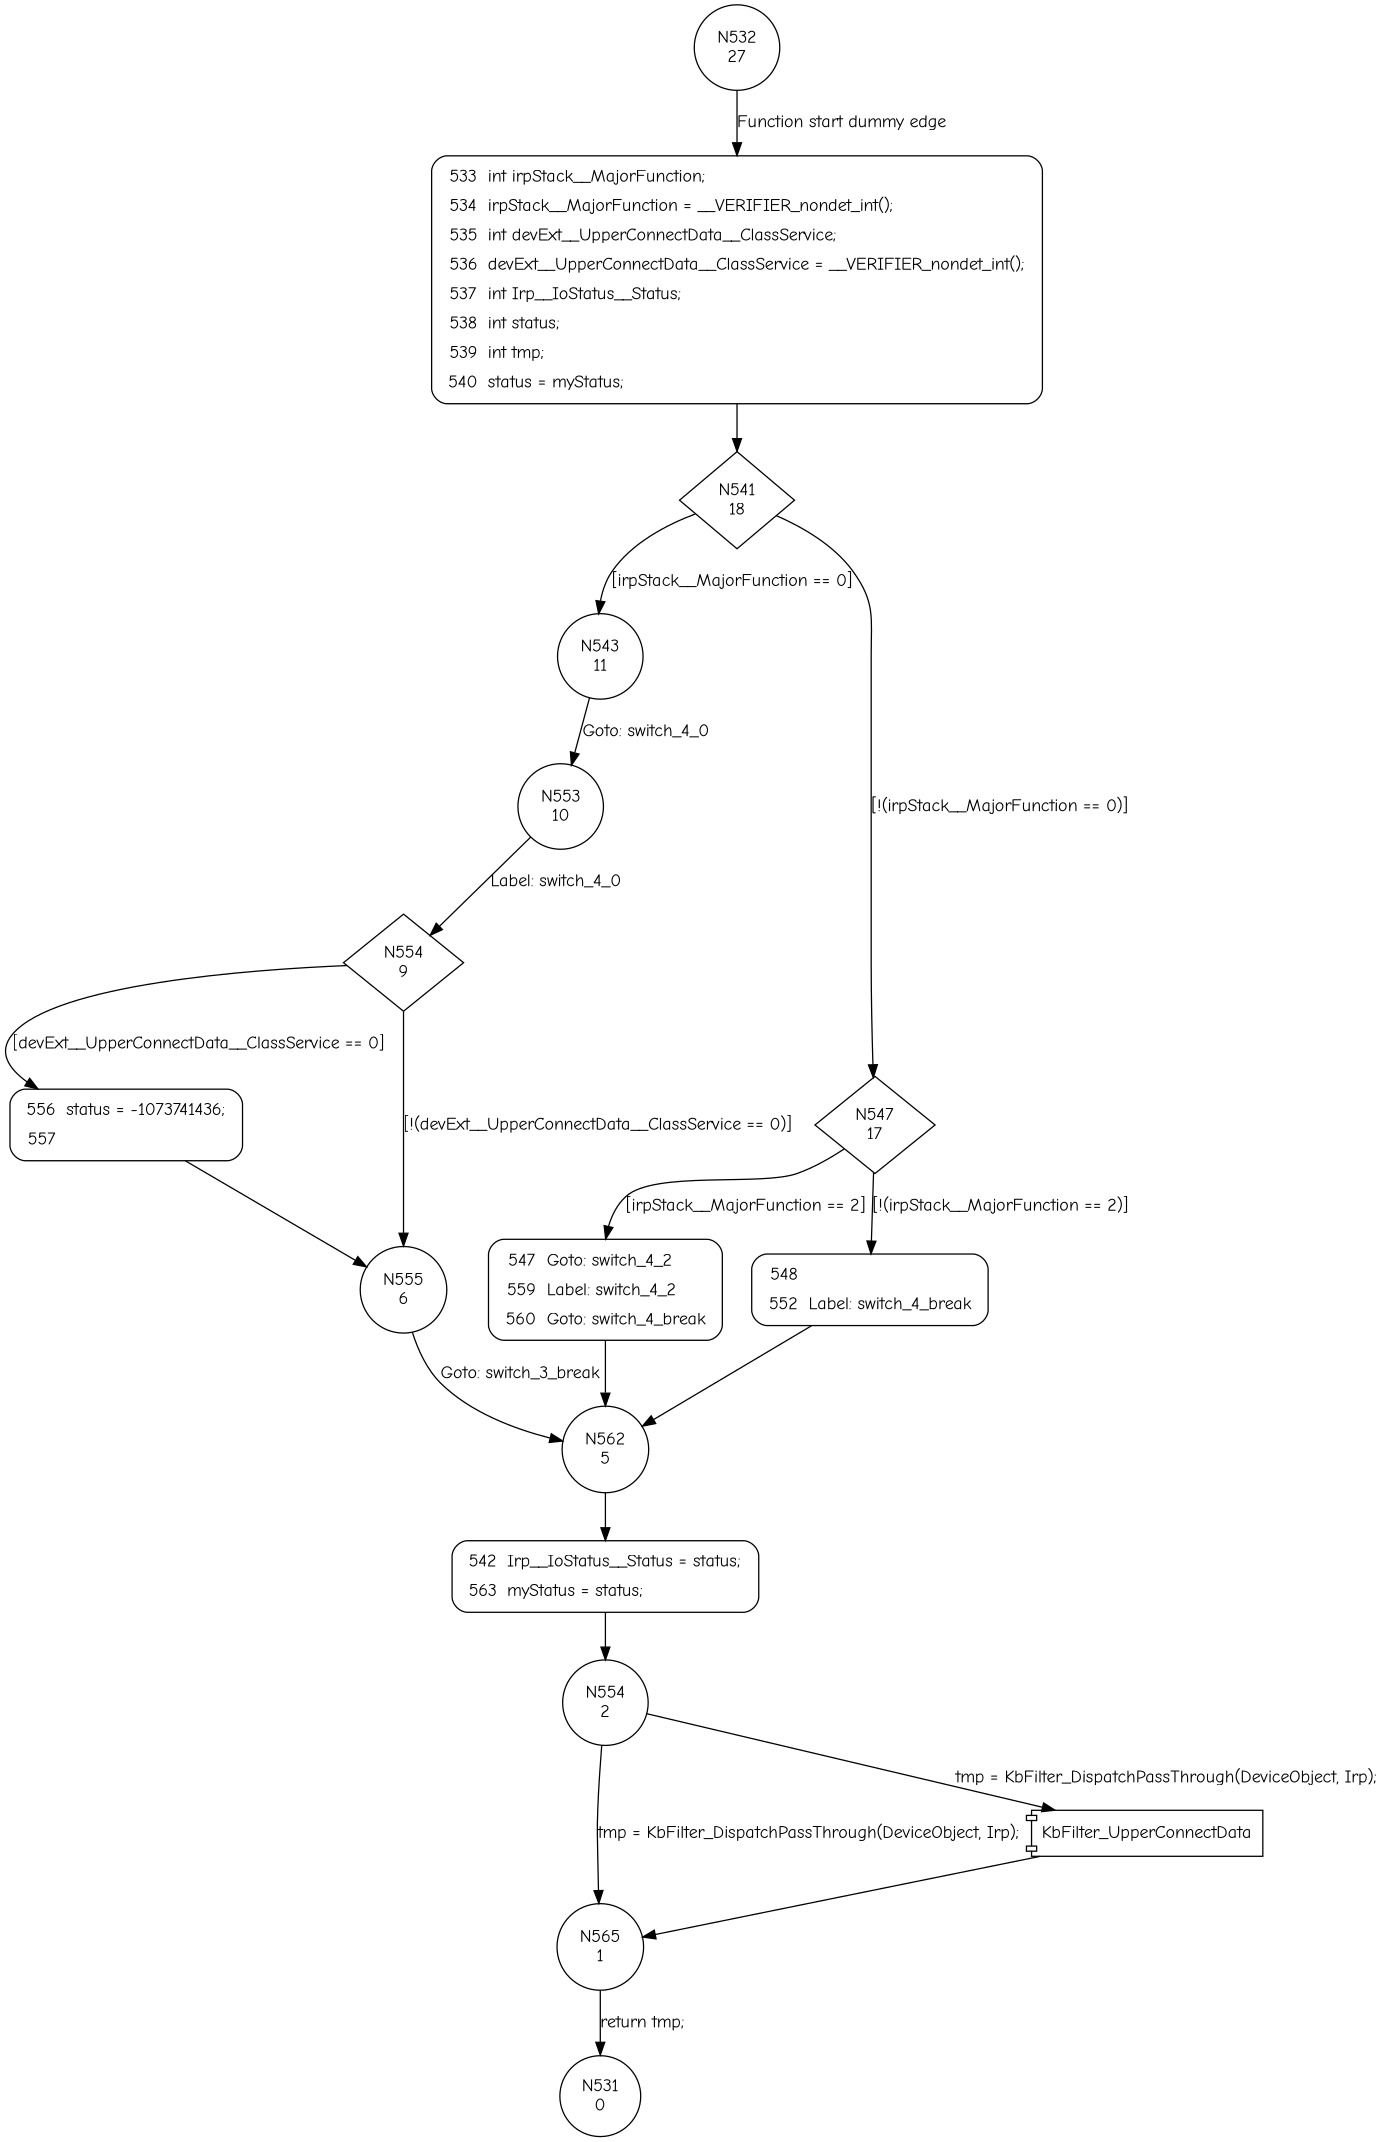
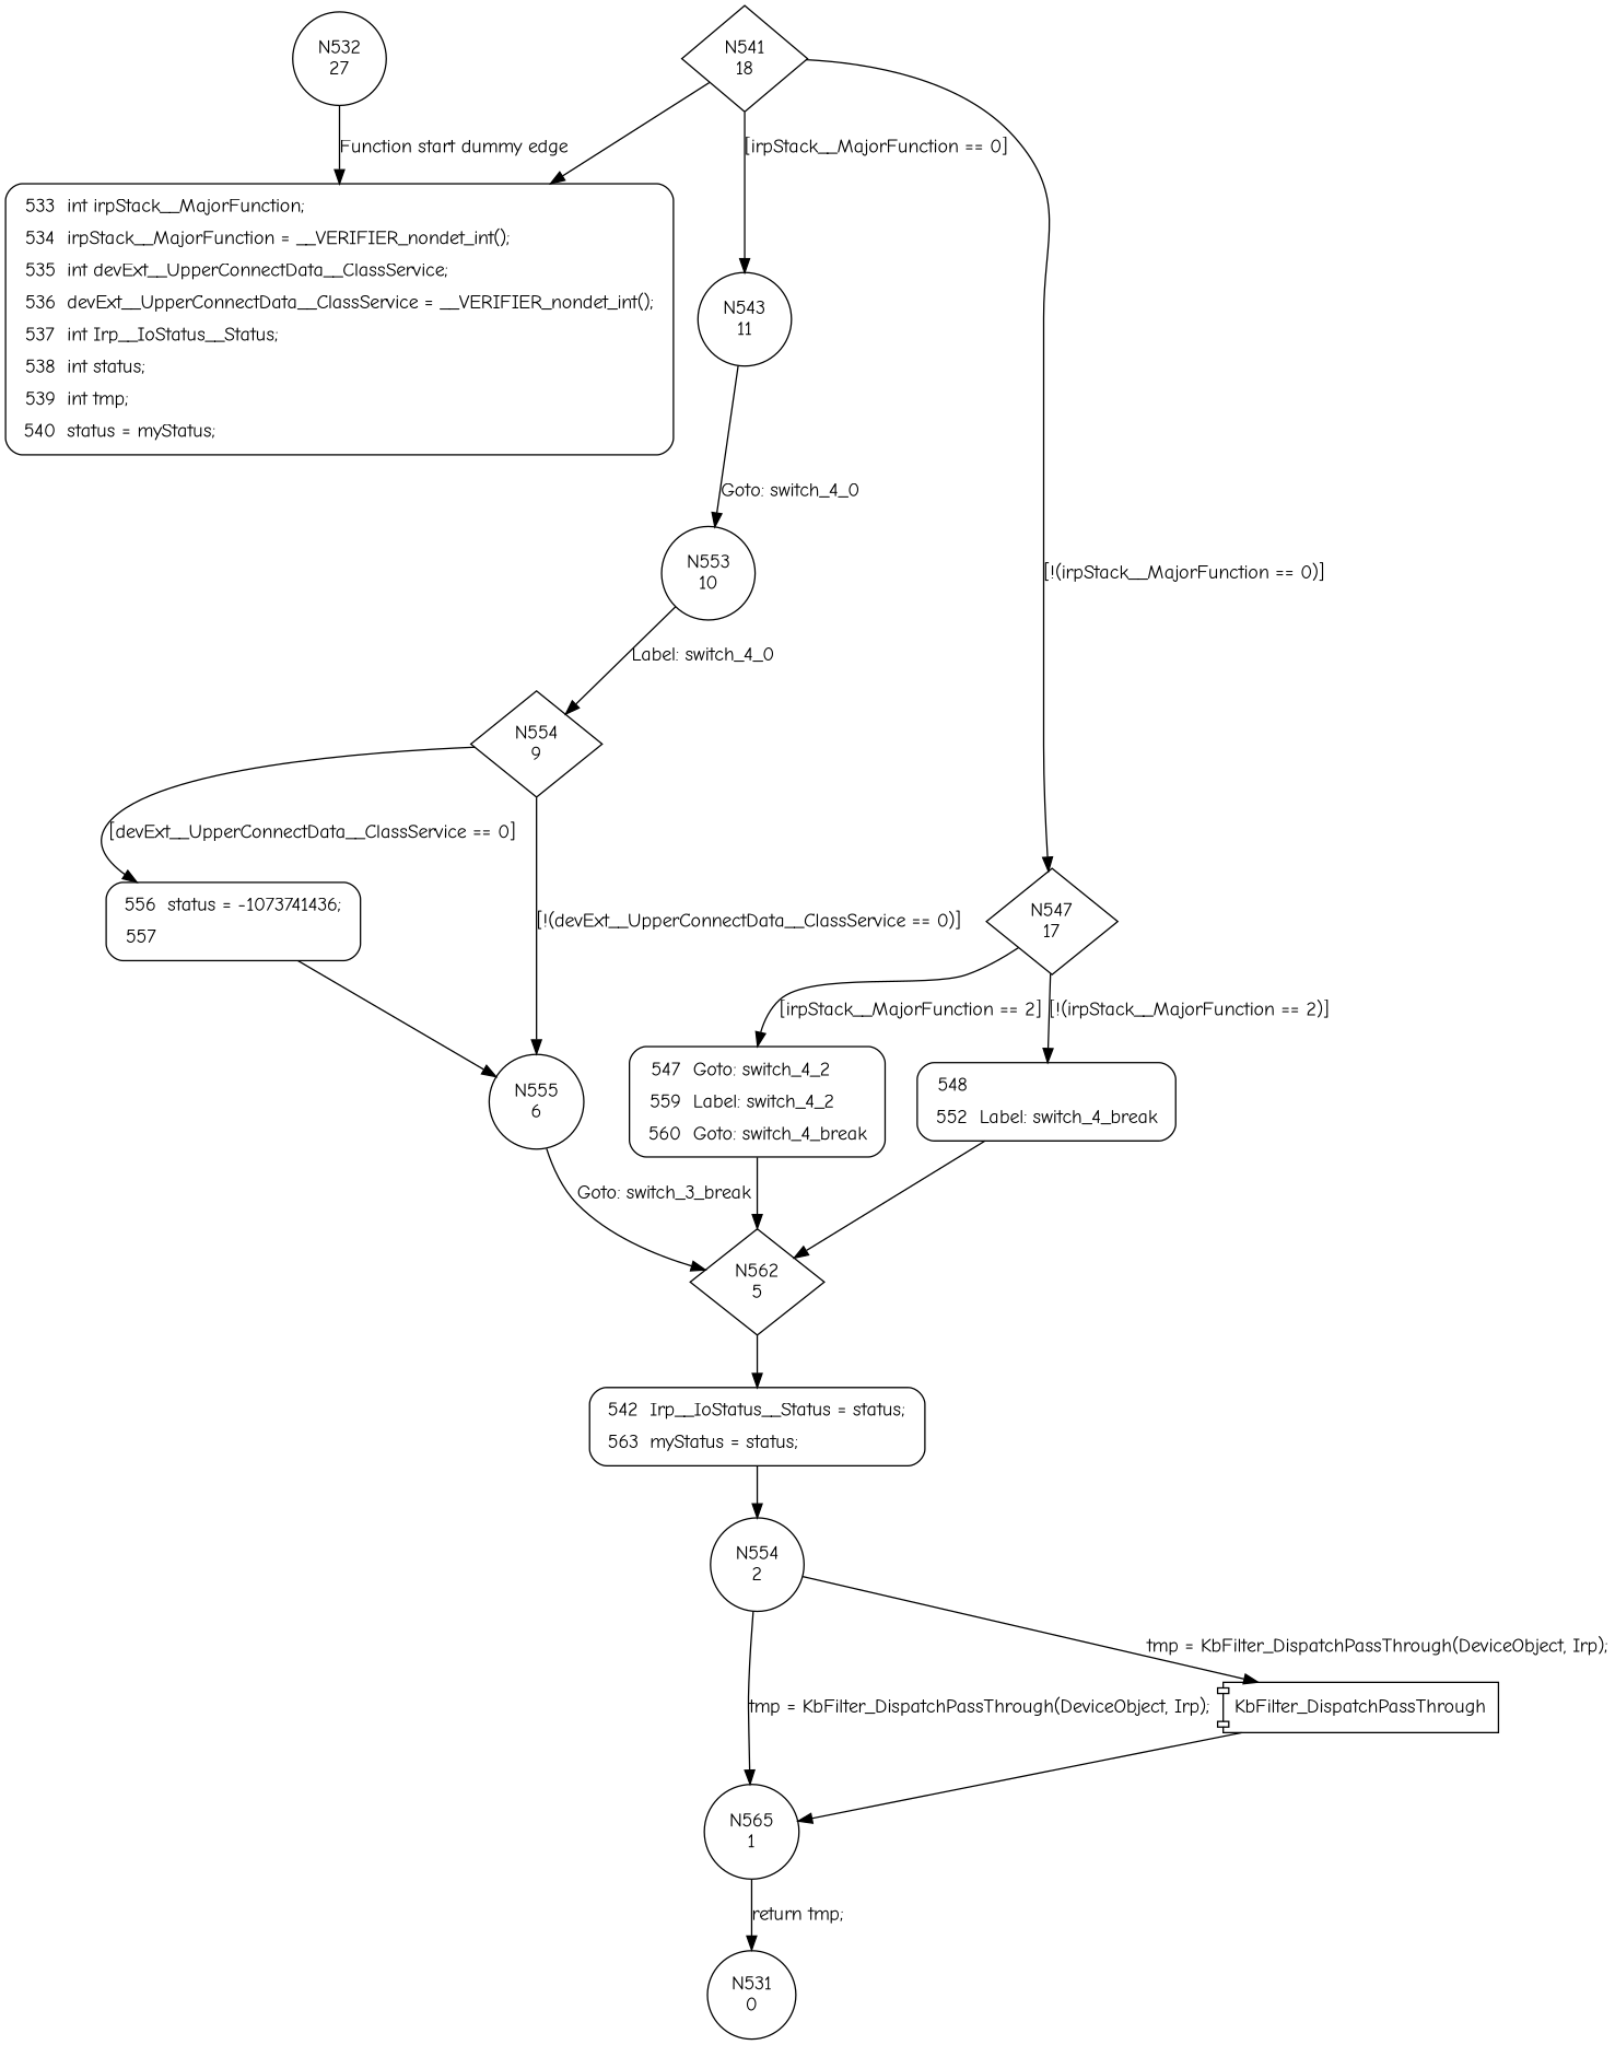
  digraph {
    fontname="Comic Neue"
    node [fontname="Comic Neue" shape=circle]
    edge [fontname="Comic Neue"]
    n1 [label="N532\n27"]
    n2 [fillcolor=white label=<<table border="0" cellborder="0" cellpadding="3" bgcolor="white"><tr><td align="right">533</td><td align="left">int irpStack__MajorFunction;</td></tr><tr><td align="right">534</td><td align="left">irpStack__MajorFunction = __VERIFIER_nondet_int();</td></tr><tr><td align="right">535</td><td align="left">int devExt__UpperConnectData__ClassService;</td></tr><tr><td align="right">536</td><td align="left">devExt__UpperConnectData__ClassService = __VERIFIER_nondet_int();</td></tr><tr><td align="right">537</td><td align="left">int Irp__IoStatus__Status;</td></tr><tr><td align="right">538</td><td align="left">int status;</td></tr><tr><td align="right">539</td><td align="left">int tmp;</td></tr><tr><td align="right">540</td><td align="left">status = myStatus;</td></tr></table>> penwidth=1 shape=Mrecord style="filled,bold"]
    n3 [label="N541\n18" shape=diamond]
    n4 [label="N543\n11"]
    n5 [label="N547\n17" shape=diamond]
    n6 [label="N553\n10"]
    n7 [fillcolor=white label=<<table border="0" cellborder="0" cellpadding="3" bgcolor="white"><tr><td align="right">547</td><td align="left">Goto: switch_4_2</td></tr><tr><td align="right">559</td><td align="left">Label: switch_4_2</td></tr><tr><td align="right">560</td><td align="left">Goto: switch_4_break</td></tr></table>> penwidth=1 shape=Mrecord style="filled,bold"]
    n8 [fillcolor=white label=<<table border="0" cellborder="0" cellpadding="3" bgcolor="white"><tr><td align="right">548</td><td align="left"></td></tr><tr><td align="right">552</td><td align="left">Label: switch_4_break</td></tr></table>> penwidth=1 shape=Mrecord style="filled,bold"]
    n9 [label="N554\n9" shape=diamond]
-   n10 [label="N562\n5"]
+   n10 [label="N562\n5" shape=diamond]
    n11 [fillcolor=white label=<<table border="0" cellborder="0" cellpadding="3" bgcolor="white"><tr><td align="right">542</td><td align="left">Irp__IoStatus__Status = status;</td></tr><tr><td align="right">563</td><td align="left">myStatus = status;</td></tr></table>> penwidth=1 shape=Mrecord style="filled,bold"]
    n12 [label="N554\n2"]
    n13 [label="N565\n1"]
-   n14 [label=KbFilter_UpperConnectData shape=component]
+   n14 [label=KbFilter_DispatchPassThrough shape=component]
    n15 [label="N531\n0"]
    n16 [fillcolor=white label=<<table border="0" cellborder="0" cellpadding="3" bgcolor="white"><tr><td align="right">556</td><td align="left">status = -1073741436;</td></tr><tr><td align="right">557</td><td align="left"></td></tr></table>> penwidth=1 shape=Mrecord style="filled,bold"]
    n17 [label="N555\n6"]
    n1 -> n2 [label="Function start dummy edge"]
-   n2 -> n3
+   n3 -> n2
    n3 -> n4 [label="[irpStack__MajorFunction == 0]"]
    n3 -> n5 [label="[!(irpStack__MajorFunction == 0)]"]
    n4 -> n6 [label="Goto: switch_4_0"]
    n5 -> n7 [label="[irpStack__MajorFunction == 2]"]
    n5 -> n8 [label="[!(irpStack__MajorFunction == 2)]"]
    n6 -> n9 [label="Label: switch_4_0"]
    n7 -> n10
    n8 -> n10
    n9 -> n16 [label="[devExt__UpperConnectData__ClassService == 0]"]
    n9 -> n17 [label="[!(devExt__UpperConnectData__ClassService == 0)]"]
    n10 -> n11
    n11 -> n12
    n12 -> n13 [label="tmp = KbFilter_DispatchPassThrough(DeviceObject, Irp);"]
    n12 -> n14 [label="tmp = KbFilter_DispatchPassThrough(DeviceObject, Irp);"]
    n13 -> n15 [label="return tmp;"]
    n14 -> n13
    n16 -> n17
    n17 -> n10 [label="Goto: switch_3_break"]
  }
